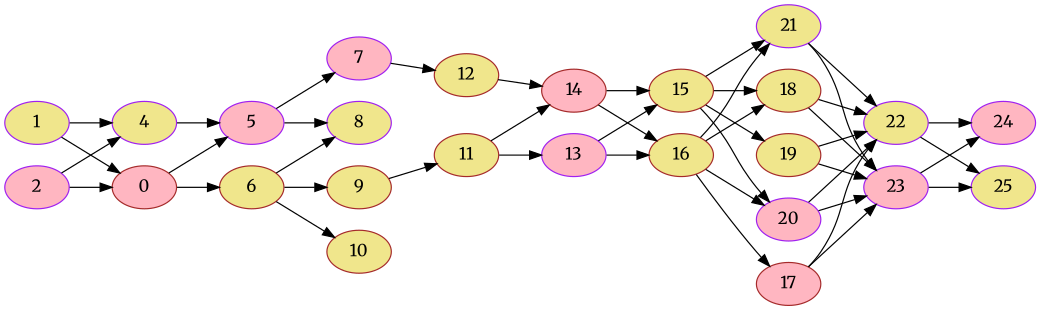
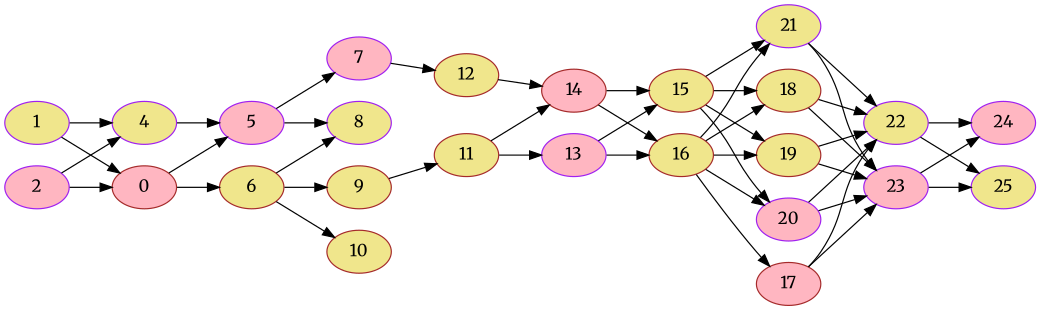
  digraph {
    fontname=Merriweather
    rankdir=LR
    node [alpha=0.07 color=purple fillcolor=khaki fontname=Merriweather style=filled]
    edge [fontname=Merriweather]
    1 [alpha=0.15 expect_size=12419072]
    n2 [alpha=0.10 color=brown expect_size=33844224 fillcolor=lightpink label=0]
    4 [alpha=0.01 expect_size=20608000]
    5 [expect_size=32229376 fillcolor=lightpink]
    6 [color=brown expect_size=8611840]
    7 [alpha=0.10 expect_size=12099584 fillcolor=lightpink]
    8 [alpha=0.15 expect_size=19140608]
    9 [alpha=0.16 color=brown expect_size=43505664]
    10 [alpha=0.16 color=brown expect_size=49269760]
    2 [alpha=0.14 expect_size=35905536 fillcolor=lightpink]
    12 [color=brown expect_size=37331968]
    11 [color=brown expect_size=49855488]
    14 [alpha=0.09 color=brown expect_size=46952448 fillcolor=lightpink]
    13 [alpha=0.11 expect_size=23627776 fillcolor=lightpink]
    15 [alpha=0.09 color=brown expect_size=50404352]
    16 [alpha=0.16 color=brown expect_size=20344832]
    18 [alpha=0.18 color=brown expect_size=13688832]
    19 [alpha=0.12 color=brown expect_size=48232448]
    20 [alpha=0.05 expect_size=37886976 fillcolor=lightpink]
    21 [alpha=0.01 expect_size=29442048]
    17 [alpha=0.05 color=brown expect_size=37117952 fillcolor=lightpink]
    22 [alpha=0.11 expect_size=47100928]
    23 [alpha=0.12 expect_size=15546368 fillcolor=lightpink]
    24 [alpha=0.19 expect_size=40366080 fillcolor=lightpink]
    25 [alpha=0.19 expect_size=13692928]
    1 -> n2
    1 -> 4
    n2 -> 5
    n2 -> 6
    4 -> 5
    5 -> 7
    5 -> 8
    6 -> 8
    6 -> 9
    6 -> 10
    7 -> 12
    9 -> 11
    2 -> n2
    2 -> 4
    12 -> 14
    11 -> 14
    11 -> 13
    14 -> 15
    14 -> 16
    13 -> 15
    13 -> 16
    15 -> 18
    15 -> 19
    15 -> 20
    15 -> 21
    16 -> 18
+   16 -> 19
    16 -> 20
    16 -> 21
    16 -> 17
    18 -> 22
    18 -> 23
    19 -> 22
    19 -> 23
    20 -> 22
    20 -> 23
    21 -> 22
    21 -> 23
    17 -> 22
    17 -> 23
    22 -> 24
    22 -> 25
    23 -> 24
    23 -> 25
  }
